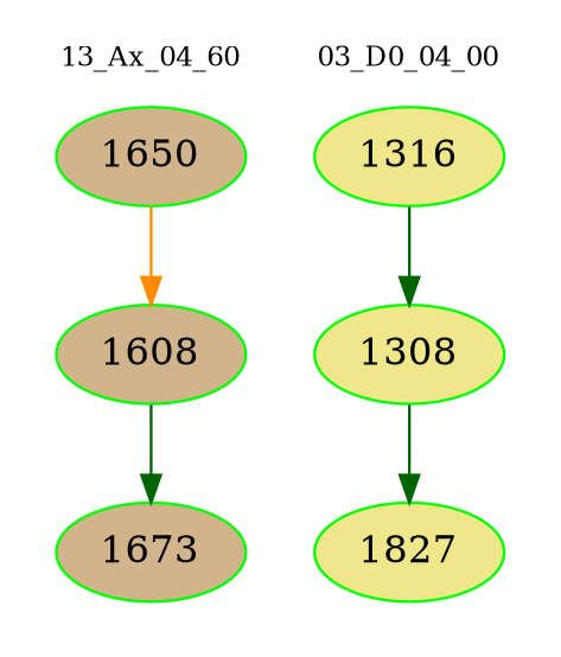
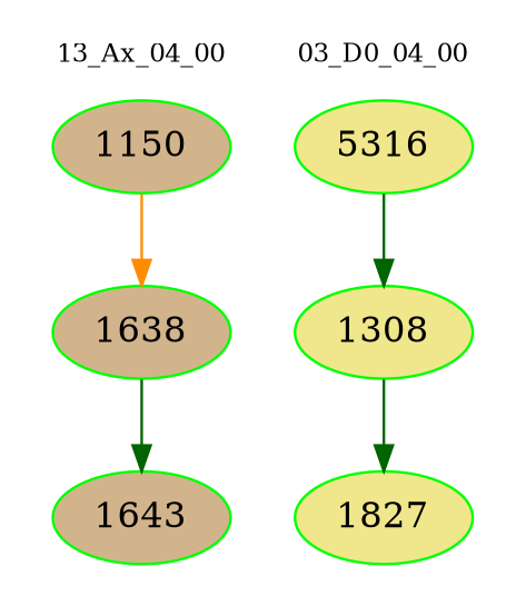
  digraph {
    node [color=green fillcolor=tan style=filled]
    edge [color=darkgreen]
-   n1 [label=1650]
-   n2 [label=1608]
-   n3 [label=1673]
-   n4 [fillcolor=khaki label=1316]
+   n1 [label=1150]
+   n2 [label=1638]
+   n3 [label=1643]
+   n4 [fillcolor=khaki label=5316]
    n5 [fillcolor=khaki label=1308]
    n6 [fillcolor=khaki label=1827]
    subgraph cluster_1 {
      color=white
      fontsize=10
-     label="13_Ax_04_60"
+     label="13_Ax_04_00"
      n1
      n2
      n3
    }
    subgraph cluster_2 {
      color=white
      fontsize=10
      label="03_D0_04_00"
      n4
      n5
      n6
    }
    n1 -> n2 [color=darkorange]
    n2 -> n3
    n4 -> n5
    n5 -> n6
  }
